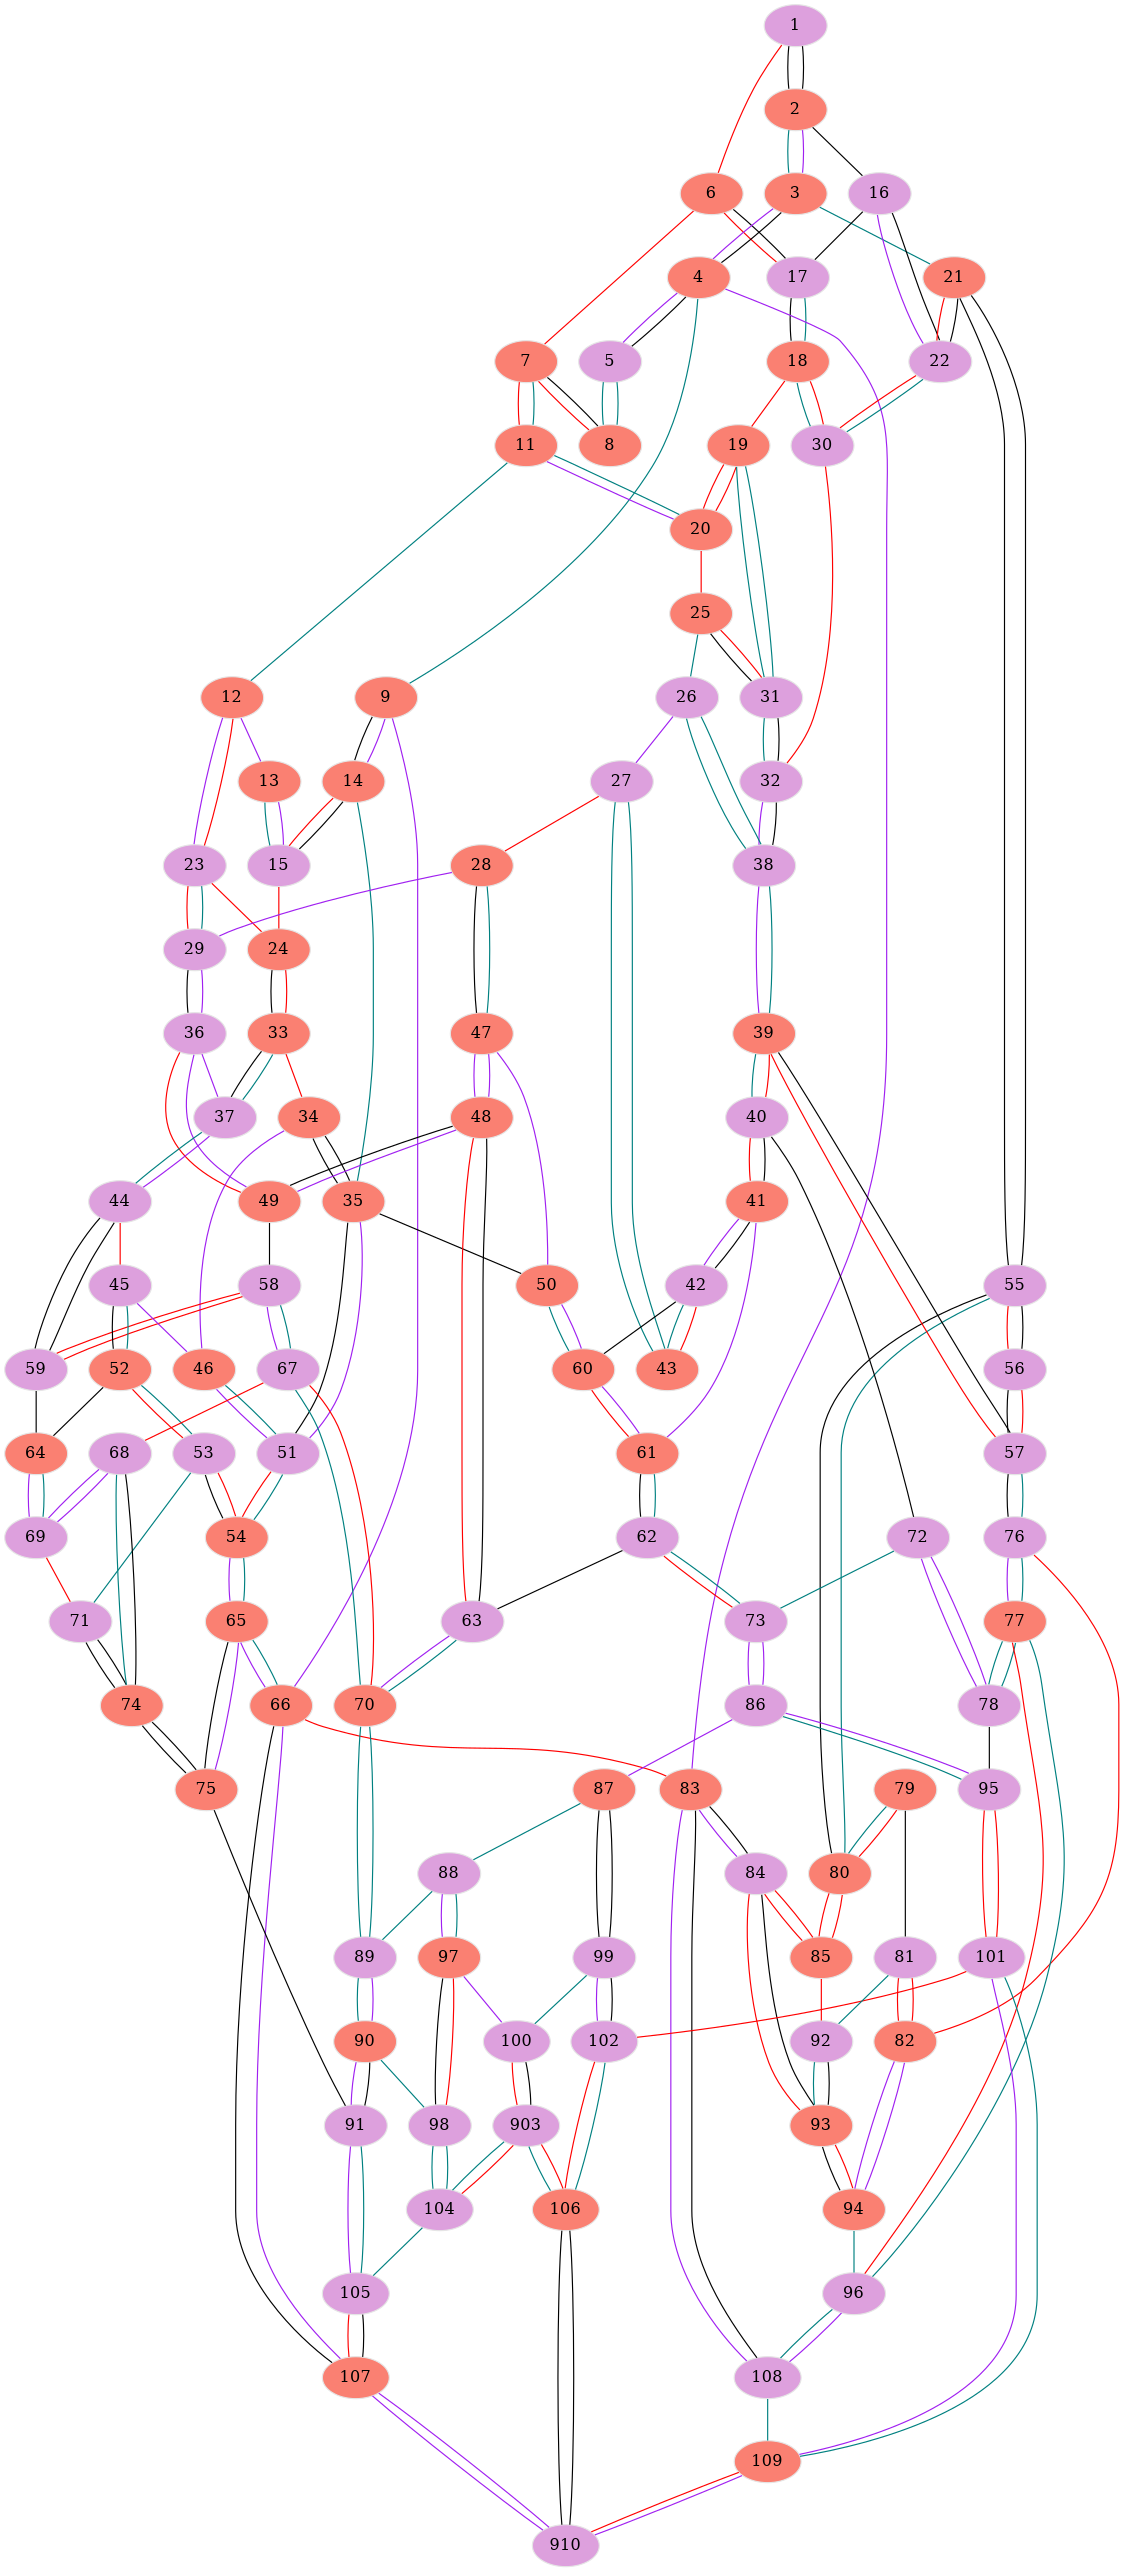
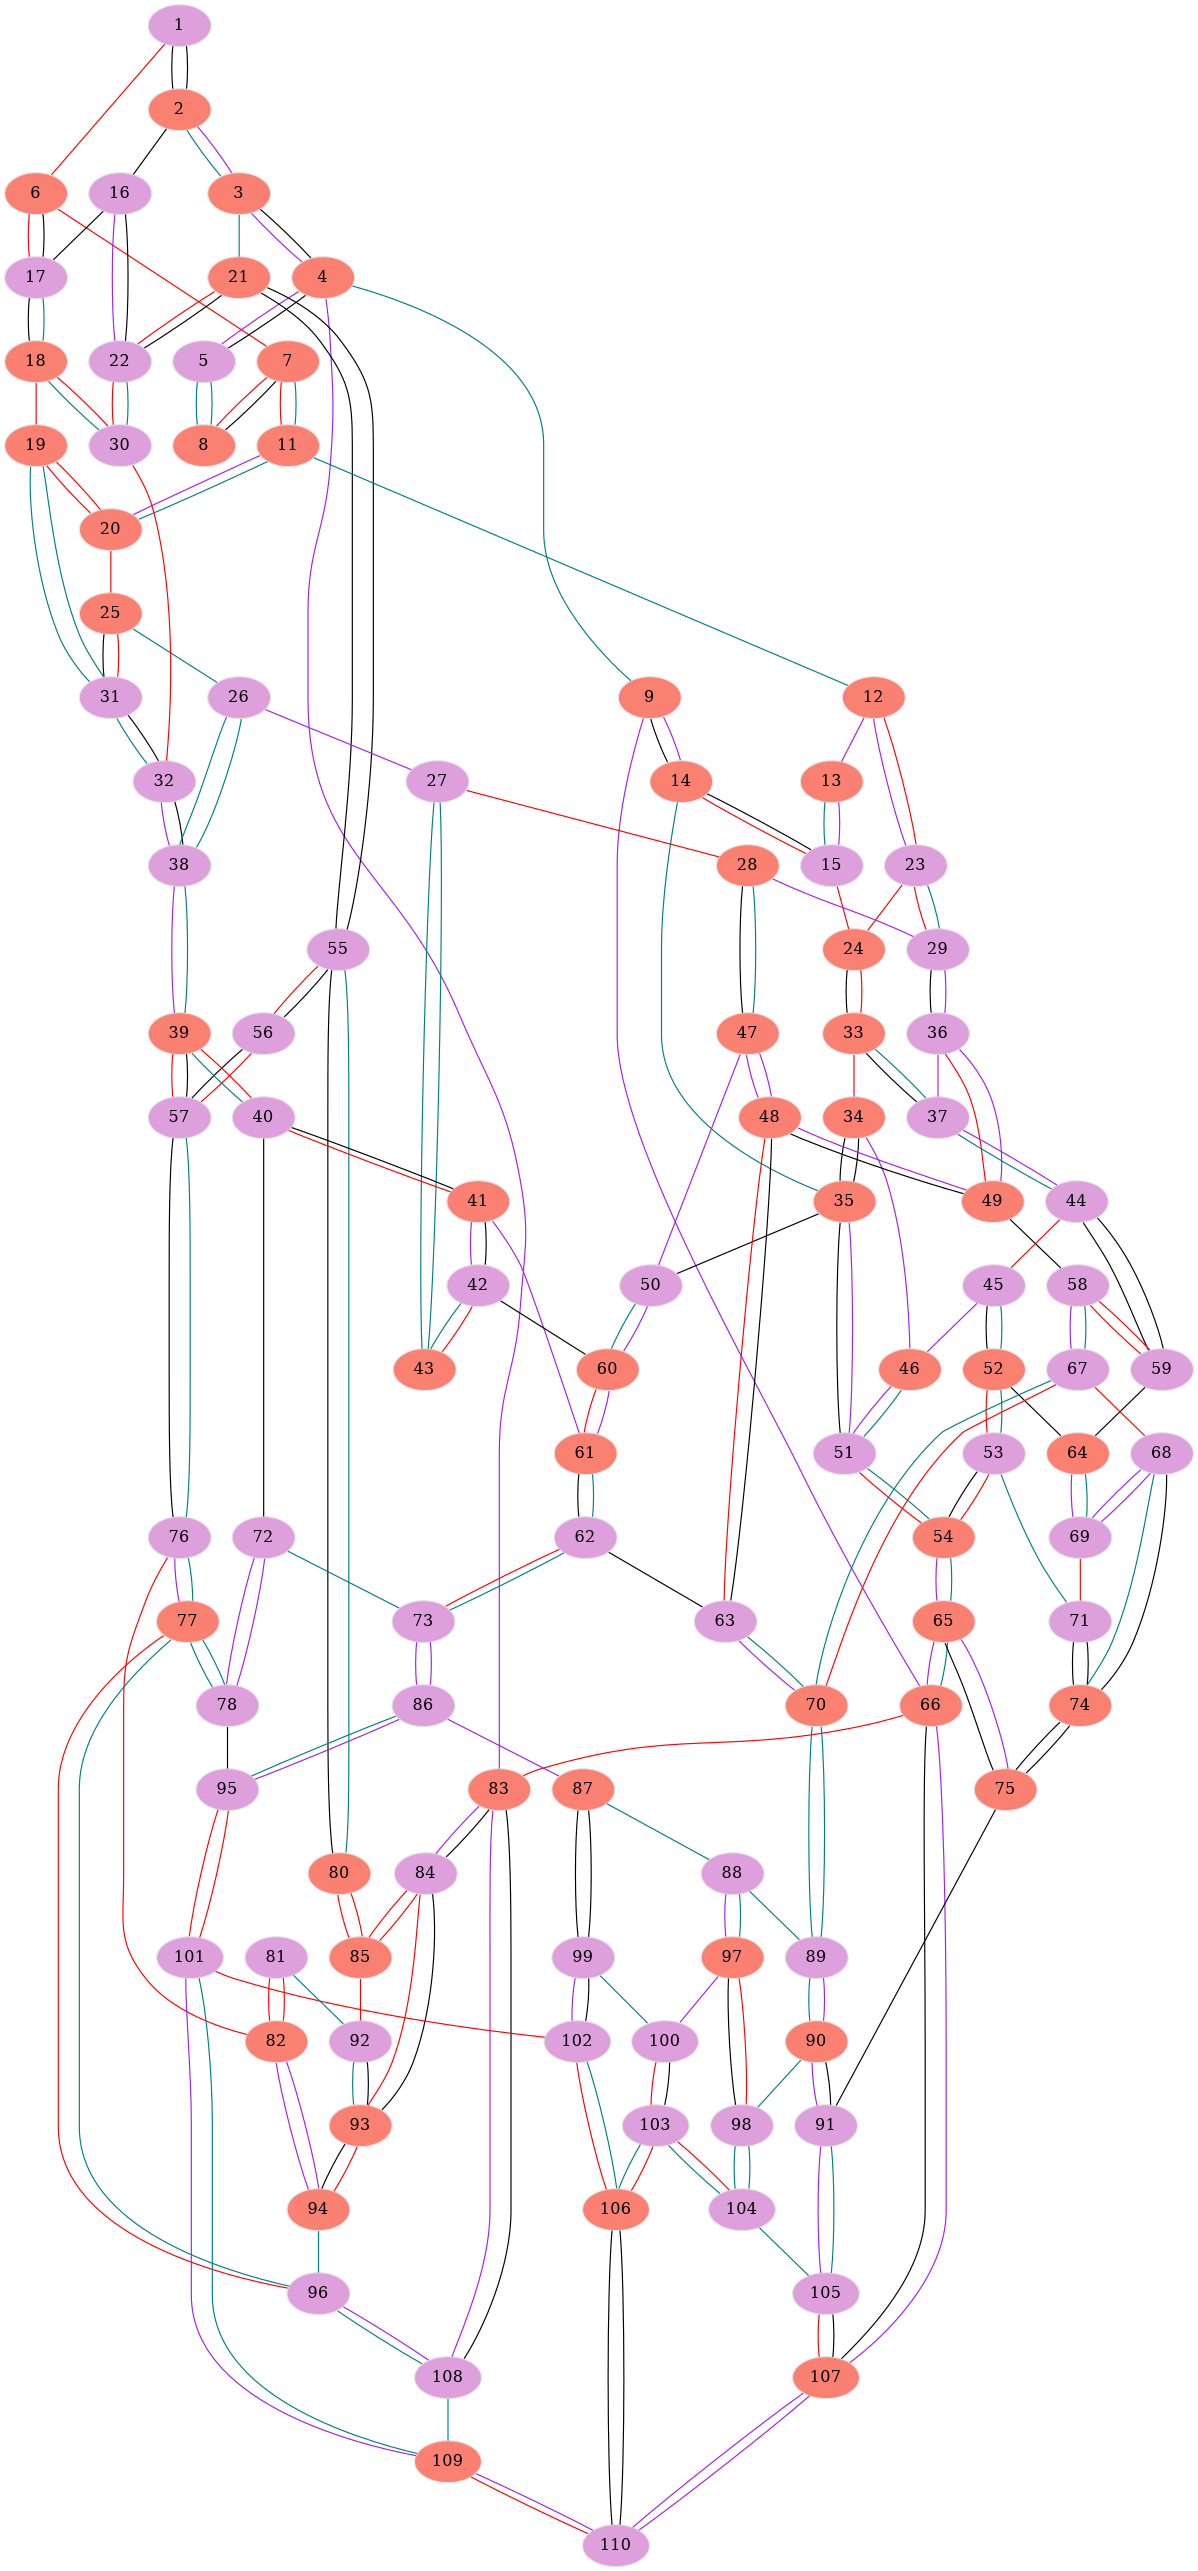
  graph {
    node [color=gray90 fillcolor=plum style=filled]
    edge [color=teal]
    2 [fillcolor=salmon]
    1
    6 [fillcolor=salmon]
    3 [fillcolor=salmon]
    16
    7 [fillcolor=salmon]
    17
    4 [fillcolor=salmon]
    21 [fillcolor=salmon]
    22
    5
    9 [fillcolor=salmon]
    83 [fillcolor=salmon]
    55
    8 [fillcolor=salmon]
    14 [fillcolor=salmon]
    66 [fillcolor=salmon]
    84
    108
    11 [fillcolor=salmon]
    18 [fillcolor=salmon]
    12 [fillcolor=salmon]
    20 [fillcolor=salmon]
    15
    35 [fillcolor=salmon]
    107 [fillcolor=salmon]
    13 [fillcolor=salmon]
    23
    25 [fillcolor=salmon]
    24 [fillcolor=salmon]
    29
    51
-   50 [fillcolor=salmon]
+   50
    33 [fillcolor=salmon]
    30
    19 [fillcolor=salmon]
    31
    32
    26
    56
    80 [fillcolor=salmon]
    36
    34 [fillcolor=salmon]
    37
    27
    38
    28 [fillcolor=salmon]
    43 [fillcolor=salmon]
    39 [fillcolor=salmon]
    47 [fillcolor=salmon]
    48 [fillcolor=salmon]
    49 [fillcolor=salmon]
    46 [fillcolor=salmon]
    44
    54 [fillcolor=salmon]
    58
    45
    59
    40
    57
    41 [fillcolor=salmon]
    72
    76
    42
    61 [fillcolor=salmon]
    73
    78
    60 [fillcolor=salmon]
    62
    52 [fillcolor=salmon]
    64 [fillcolor=salmon]
    53
    63
    70 [fillcolor=salmon]
    67
    65 [fillcolor=salmon]
    71
    69
    74 [fillcolor=salmon]
    75 [fillcolor=salmon]
    85 [fillcolor=salmon]
    77 [fillcolor=salmon]
    82 [fillcolor=salmon]
    68
    86
    89
    91
-   110 [label=910]
+   110
    90 [fillcolor=salmon]
    95
    87 [fillcolor=salmon]
    105
    96
    94 [fillcolor=salmon]
    101
-   79 [fillcolor=salmon]
    81
    92
    93 [fillcolor=salmon]
    109 [fillcolor=salmon]
    88
    99
    97 [fillcolor=salmon]
    100
    102
    98
    104
-   103 [label=903]
+   103
    106 [fillcolor=salmon]
    2 -- 3
    2 -- 3 [color=purple]
    2 -- 16 [color=black]
    1 -- 2 [color=black]
    1 -- 2 [color=black]
    1 -- 6 [color=red]
    6 -- 7 [color=red]
    6 -- 17 [color=red]
    6 -- 17 [color=black]
    3 -- 4 [color=purple]
    3 -- 4 [color=black]
    3 -- 21
    16 -- 17 [color=black]
    16 -- 22 [color=purple]
    16 -- 22 [color=black]
    7 -- 8 [color=red]
    7 -- 8 [color=black]
    7 -- 11 [color=red]
    7 -- 11
    17 -- 18 [color=black]
    17 -- 18
    4 -- 5 [color=purple]
    4 -- 5 [color=black]
    4 -- 9
    4 -- 83 [color=purple]
    21 -- 22 [color=red]
    21 -- 22 [color=black]
    21 -- 55 [color=black]
    21 -- 55 [color=black]
    22 -- 30 [color=red]
    22 -- 30
    5 -- 8
    5 -- 8
    9 -- 14 [color=black]
    9 -- 14 [color=purple]
    9 -- 66 [color=purple]
    83 -- 84 [color=purple]
    83 -- 84 [color=black]
    83 -- 108 [color=purple]
    83 -- 108 [color=black]
    55 -- 56 [color=red]
    55 -- 56 [color=black]
    55 -- 80 [color=black]
    55 -- 80
    14 -- 15 [color=red]
    14 -- 15 [color=black]
    14 -- 35
    66 -- 83 [color=red]
    66 -- 107 [color=black]
    66 -- 107 [color=purple]
    84 -- 85 [color=red]
    84 -- 85 [color=red]
    84 -- 93 [color=red]
    84 -- 93 [color=black]
    108 -- 109
    11 -- 12
    11 -- 20 [color=purple]
    11 -- 20
    18 -- 30
    18 -- 30 [color=red]
    18 -- 19 [color=red]
    12 -- 13 [color=purple]
    12 -- 23 [color=purple]
    12 -- 23 [color=red]
    20 -- 25 [color=red]
    15 -- 24 [color=red]
    35 -- 51 [color=black]
    35 -- 51 [color=purple]
    35 -- 50 [color=black]
    107 -- 110 [color=purple]
    107 -- 110 [color=purple]
    13 -- 15
    13 -- 15 [color=purple]
    23 -- 24 [color=red]
    23 -- 29 [color=red]
    23 -- 29
    25 -- 31 [color=black]
    25 -- 31 [color=red]
    25 -- 26
    24 -- 33 [color=black]
    24 -- 33 [color=red]
    29 -- 36 [color=black]
    29 -- 36 [color=purple]
    51 -- 54 [color=red]
    51 -- 54
    50 -- 60
    50 -- 60 [color=purple]
    33 -- 34 [color=red]
    33 -- 37 [color=black]
    33 -- 37
    30 -- 32 [color=red]
    19 -- 20 [color=red]
    19 -- 20 [color=red]
    19 -- 31
    19 -- 31
    31 -- 32
    31 -- 32 [color=black]
    32 -- 38 [color=purple]
    32 -- 38 [color=black]
    26 -- 27 [color=purple]
    26 -- 38
    26 -- 38
    56 -- 57 [color=black]
    56 -- 57 [color=red]
    80 -- 85 [color=red]
    80 -- 85 [color=red]
    36 -- 37 [color=purple]
    36 -- 49 [color=red]
    36 -- 49 [color=purple]
    34 -- 35 [color=black]
    34 -- 35 [color=black]
    34 -- 46 [color=purple]
    37 -- 44
    37 -- 44 [color=purple]
    27 -- 28 [color=red]
    27 -- 43
    27 -- 43
    38 -- 39 [color=purple]
    38 -- 39
    28 -- 29 [color=purple]
    28 -- 47 [color=black]
    28 -- 47
    39 -- 40
    39 -- 40 [color=red]
    39 -- 57 [color=red]
    39 -- 57 [color=black]
    47 -- 50 [color=purple]
    47 -- 48 [color=purple]
    47 -- 48 [color=purple]
    48 -- 49 [color=black]
    48 -- 49 [color=purple]
    48 -- 63 [color=red]
    48 -- 63 [color=black]
    49 -- 58 [color=black]
    46 -- 51 [color=purple]
    46 -- 51
    44 -- 45 [color=red]
    44 -- 59 [color=black]
    44 -- 59 [color=black]
    54 -- 65 [color=purple]
    54 -- 65
    58 -- 59 [color=red]
    58 -- 59 [color=red]
    58 -- 67 [color=purple]
    58 -- 67
    45 -- 46 [color=purple]
    45 -- 52 [color=black]
    45 -- 52
    59 -- 64 [color=black]
    40 -- 41 [color=red]
    40 -- 41 [color=black]
    40 -- 72 [color=black]
    57 -- 76 [color=black]
    57 -- 76
    41 -- 42 [color=purple]
    41 -- 42 [color=black]
    41 -- 61 [color=purple]
    72 -- 73
    72 -- 78 [color=purple]
    72 -- 78 [color=purple]
    76 -- 77 [color=purple]
    76 -- 77
    76 -- 82 [color=red]
    42 -- 43
    42 -- 43 [color=red]
    42 -- 60 [color=black]
    61 -- 62 [color=black]
    61 -- 62
    73 -- 86 [color=purple]
    73 -- 86 [color=purple]
    78 -- 95 [color=black]
    60 -- 61 [color=red]
    60 -- 61 [color=purple]
    62 -- 73 [color=red]
    62 -- 73
    62 -- 63 [color=black]
    52 -- 64 [color=black]
    52 -- 53 [color=red]
    52 -- 53
    64 -- 69 [color=purple]
    64 -- 69
    53 -- 54 [color=black]
    53 -- 54 [color=red]
    53 -- 71
    63 -- 70 [color=purple]
    63 -- 70
    70 -- 89
    70 -- 89
    67 -- 70
    67 -- 70 [color=red]
    67 -- 68 [color=red]
    65 -- 66 [color=purple]
    65 -- 66
    65 -- 75 [color=black]
    65 -- 75 [color=purple]
    71 -- 74 [color=black]
    71 -- 74 [color=black]
    69 -- 71 [color=red]
    74 -- 75 [color=black]
    74 -- 75 [color=black]
    75 -- 91 [color=black]
    85 -- 92 [color=red]
    77 -- 78
    77 -- 78
    77 -- 96 [color=red]
    77 -- 96
    82 -- 94 [color=purple]
    82 -- 94 [color=purple]
    68 -- 69 [color=purple]
    68 -- 69 [color=purple]
    68 -- 74
    68 -- 74 [color=black]
    86 -- 95
    86 -- 95 [color=purple]
    86 -- 87 [color=purple]
    89 -- 90
    89 -- 90 [color=purple]
    91 -- 105 [color=purple]
    91 -- 105
    90 -- 91 [color=purple]
    90 -- 91 [color=black]
    90 -- 98
    95 -- 101 [color=red]
    95 -- 101 [color=red]
    87 -- 88
    87 -- 99 [color=black]
    87 -- 99 [color=black]
    105 -- 107 [color=red]
    105 -- 107 [color=black]
    96 -- 108
    96 -- 108 [color=purple]
    94 -- 96
    101 -- 109 [color=purple]
    101 -- 109
    101 -- 102 [color=red]
-   79 -- 80
-   79 -- 80 [color=red]
-   79 -- 81 [color=black]
    81 -- 82 [color=red]
    81 -- 82 [color=red]
    81 -- 92
    92 -- 93
    92 -- 93 [color=black]
    93 -- 94 [color=black]
    93 -- 94 [color=red]
    109 -- 110 [color=red]
    109 -- 110 [color=purple]
    88 -- 89
    88 -- 97 [color=purple]
    88 -- 97
    99 -- 100
    99 -- 102 [color=purple]
    99 -- 102 [color=black]
    97 -- 100 [color=purple]
    97 -- 98 [color=black]
    97 -- 98 [color=red]
    100 -- 103 [color=red]
    100 -- 103 [color=black]
    102 -- 106 [color=red]
    102 -- 106
    98 -- 104
    98 -- 104
    104 -- 105
    103 -- 104
    103 -- 104 [color=red]
    103 -- 106
    103 -- 106 [color=red]
    106 -- 110 [color=black]
    106 -- 110 [color=black]
  }
